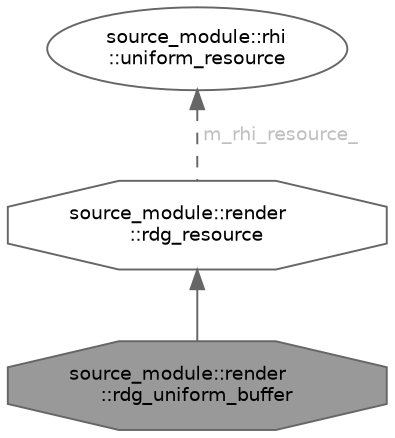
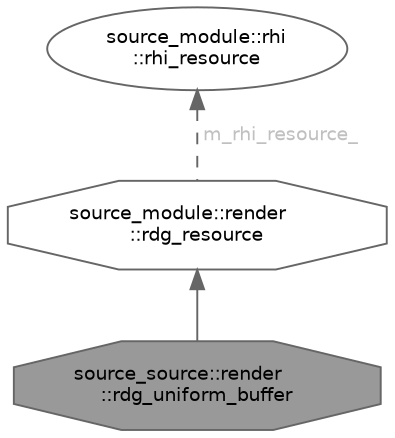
  digraph {
    node [color=gray40 fillcolor=white fontname=Helvetica fontsize=10 shape=octagon style=filled]
    edge [color=gray40 dir=back fontname=Helvetica fontsize=10 labelfontname=Helvetica labelfontsize=10]
-   n1 [fillcolor=grey60 fontcolor=black height=0.2 label="source_module::render\l::rdg_uniform_buffer" width=0.4]
+   n1 [fillcolor=grey60 fontcolor=black height=0.2 label="source_source::render\l::rdg_uniform_buffer" width=0.4]
    n2 [height=0.2 label="source_module::render\l::rdg_resource" width=0.4]
-   n3 [height=0.2 label="source_module::rhi\l::uniform_resource" shape=ellipse width=0.4]
+   n3 [height=0.2 label="source_module::rhi\l::rhi_resource" shape=ellipse width=0.4]
    n2 -> n1 [style=solid]
    n3 -> n2 [fontcolor=grey label=" m_rhi_resource_" style=dashed]
  }
